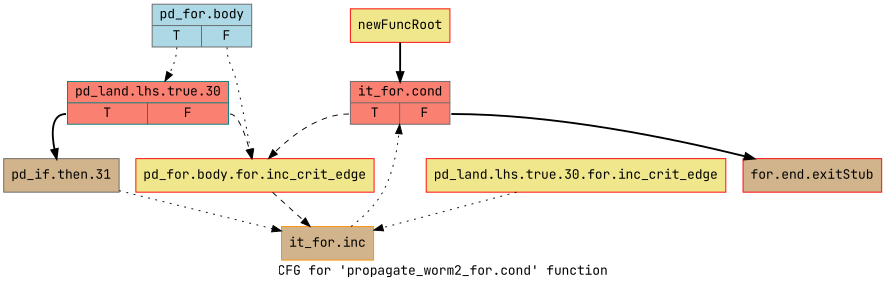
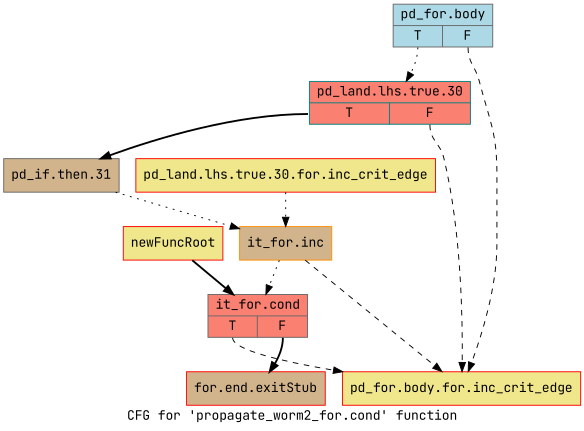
  digraph {
    fontname="JetBrains Mono"
    label="CFG for 'propagate_worm2_for.cond' function"
    node [color=red fillcolor=khaki fontname="JetBrains Mono" shape=record style=filled]
    edge [fontname="JetBrains Mono" style=dashed]
    n1 [label="{newFuncRoot}"]
    n2 [color=gray40 fillcolor=salmon label="{it_for.cond|{<s0>T|<s1>F}}"]
    n3 [fillcolor=tan label="{for.end.exitStub}"]
    n4 [label="{pd_for.body.for.inc_crit_edge}"]
    n5 [color=gray40 fillcolor=lightblue label="{pd_for.body|{<s0>T|<s1>F}}"]
    n6 [color=teal fillcolor=salmon label="{pd_land.lhs.true.30|{<s0>T|<s1>F}}"]
    n7 [color=gray40 fillcolor=tan label="{pd_if.then.31}"]
    n8 [color=darkorange fillcolor=tan label="{it_for.inc}"]
    n9 [label="{pd_land.lhs.true.30.for.inc_crit_edge}"]
    n1 -> n2 [style=bold]
    n2 -> n3 [style=bold tailport=s1]
    n2 -> n4 [tailport=s0]
-   n4 -> n8
-   n5 -> n4 [style=dotted tailport=s1]
+   n8 -> n4
+   n5 -> n4 [tailport=s1]
    n5 -> n6 [style=dotted tailport=s0]
    n6 -> n4 [tailport=s1]
    n6 -> n7 [style=bold tailport=s0]
    n7 -> n8 [style=dotted]
    n8 -> n2 [style=dotted]
    n9 -> n8 [style=dotted]
  }
